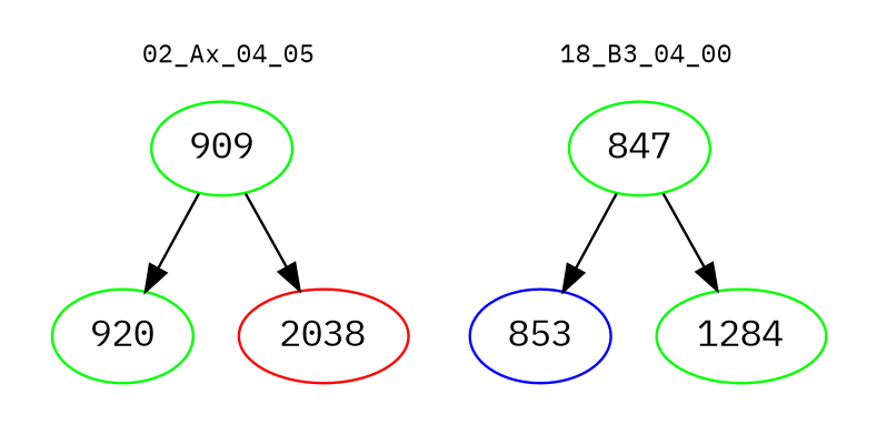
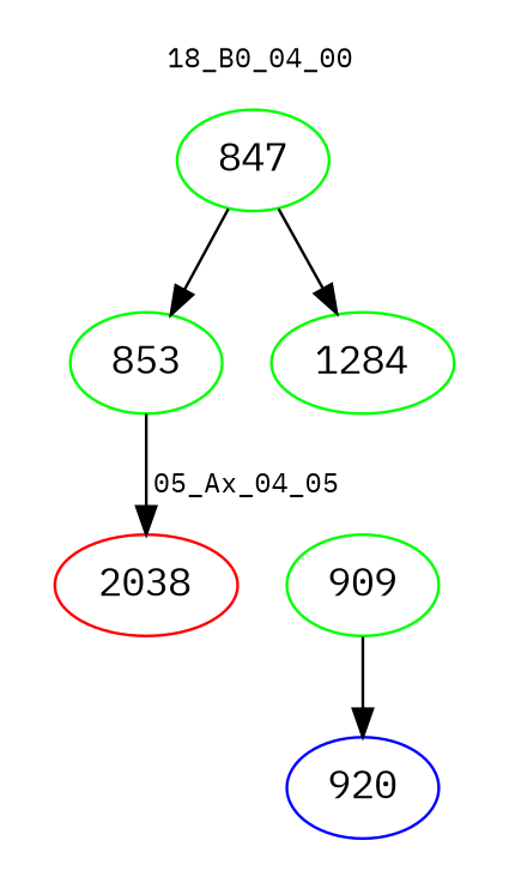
  digraph {
    fontname="IBM Plex Mono"
    node [color=green fontname="IBM Plex Mono"]
    edge [color=black fontname="IBM Plex Mono"]
    n1 [label=909]
-   n2 [label=920]
+   n2 [color=blue label=920]
    n3 [color=red label=2038]
    n4 [label=847]
-   n5 [color=blue label=853]
+   n5 [label=853]
    n6 [label=1284]
    subgraph cluster_1 {
      color=white
      fontsize=10
-     label="02_Ax_04_05"
+     label="05_Ax_04_05"
      n1
      n2
      n3
    }
    subgraph cluster_2 {
      color=white
      fontsize=10
-     label="18_B3_04_00"
+     label="18_B0_04_00"
      n4
      n5
      n6
    }
    n1 -> n2
-   n1 -> n3
+   n5 -> n3
    n4 -> n5
    n4 -> n6
  }
